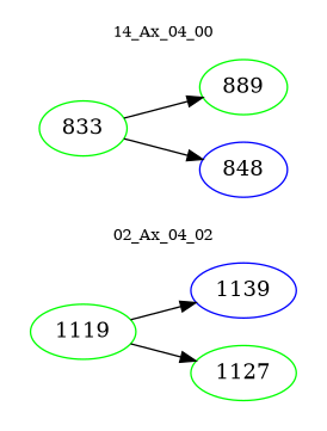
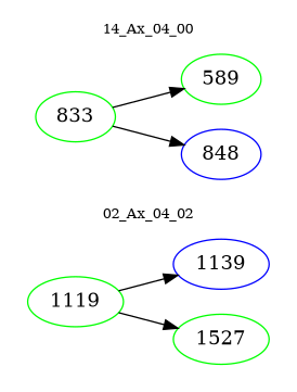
  digraph {
    rankdir=LR
    node [color=green]
    edge [color=black]
    n1 [label=1119]
-   n2 [label=1127]
+   n2 [label=1527]
    n3 [color=blue label=1139]
    n4 [label=833]
    n5 [color=blue label=848]
-   n6 [label=889]
+   n6 [label=589]
    subgraph cluster_1 {
      color=white
      fontsize=10
      label="02_Ax_04_02"
      n1
      n2
      n3
    }
    subgraph cluster_2 {
      color=white
      fontsize=10
      label="14_Ax_04_00"
      n4
      n5
      n6
    }
    n1 -> n2
    n1 -> n3
    n4 -> n5
    n4 -> n6
  }
